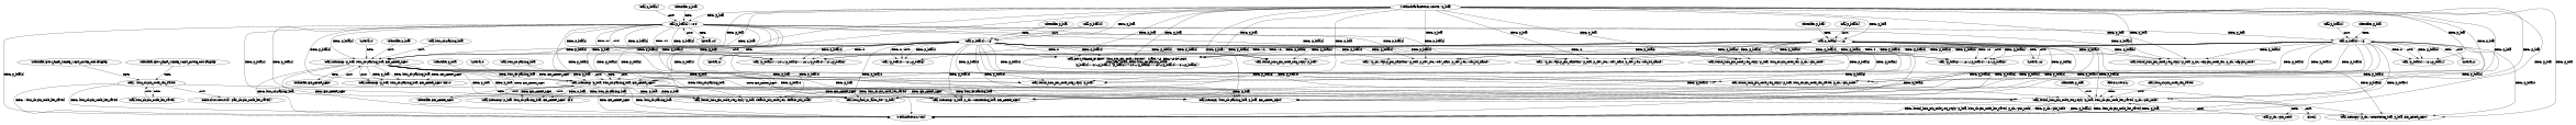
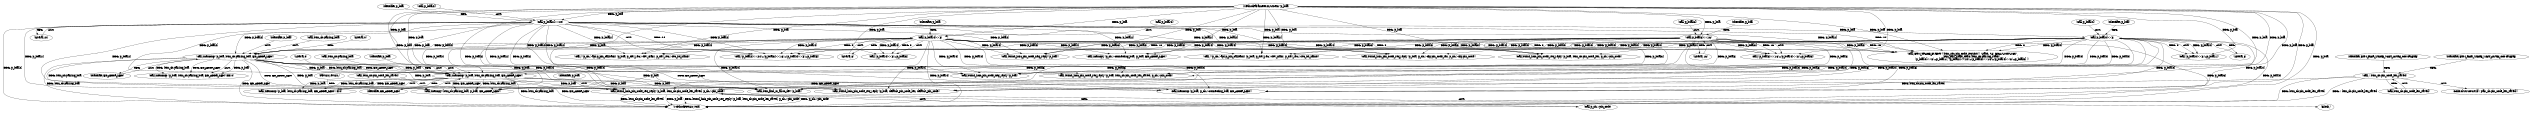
  digraph {
    n1 [label="(Call,btsnd_hcic_pin_code_req_reply (p_bda, btm_cb.pin_code_len_saved, p_cb->pin_code))"]
    n2 [label="(MethodReturn,void)"]
    n3 [label="(Call,p_cb->pin_code)"]
    n4 [label="(Block,)"]
    n5 [label="(Call,memcmp (p_bda, btm_cb.pairing_bda, BD_ADDR_LEN))"]
    n6 [label="(Call,memcmp (p_bda, btm_cb.pairing_bda, BD_ADDR_LEN))"]
    n7 [label="(Call,memcpy (btm_cb.pairing_bda, p_bda, BD_ADDR_LEN))"]
    n8 [label="(Call,btsnd_hcic_pin_code_req_reply (p_bda, btm_cb.pin_code_len_saved, p_cb->pin_code))"]
    n9 [label="(Call,btsnd_hcic_pin_code_req_reply (p_bda, default_pin_code_len, default_pin_code))"]
    n10 [label="(Call,btm_find_or_alloc_dev (p_bda))"]
    n11 [label="(Identifier,BD_ADDR_LEN)"]
    n12 [label="(Call,memcmp (p_bda, p_cb->connecting_bda, BD_ADDR_LEN))"]
    n13 [label="(Call,btsnd_hcic_pin_code_neg_reply (p_bda))"]
    n14 [label="(Call,memcmp (p_bda, btm_cb.pairing_bda, BD_ADDR_LEN) == 0)"]
    n15 [label="(Call,memcmp (p_bda, btm_cb.pairing_bda, BD_ADDR_LEN) != 0)"]
    n16 [label="(Identifier,BD_ADDR_LEN)"]
    n17 [label="(Call,p_bda[4]<<8)"]
    n18 [label="(Call,(*p_cb->api.p_pin_callback) (p_bda, p_dev_rec->dev_class, p_dev_rec->sec_bd_name))"]
    n19 [label="(Literal,8)"]
    n20 [label="(Call,btsnd_hcic_pin_code_req_reply (p_bda, btm_cb.pin_code_len, p_cb->pin_code))"]
    n21 [label="(Call,(p_bda[3]<<16)+(p_bda[4]<<8)+p_bda[5])"]
    n22 [label="(Call,btsnd_hcic_pin_code_req_reply (p_bda, p_cb->cfg.pin_code_len, p_cb->cfg.pin_code))"]
    n23 [label="(Call,(p_bda[2]<<24)+(p_bda[3]<<16)+(p_bda[4]<<8)+p_bda[5])"]
    n24 [label="(Call,BTM_TRACE_EVENT (\"btm_sec_pin_code_request()  State: %s, BDA:%04x%08x\",\n                       btm_pair_state_descr(btm_cb.pairing_state),\n                       (p_bda[0]<<8)+p_bda[1], (p_bda[2]<<24)+(p_bda[3]<<16)+(p_bda[4]<<8)+p_bda[5] ))"]
    n25 [label="(Call,btsnd_hcic_pin_code_neg_reply (p_bda))"]
    n26 [label="(Call,(p_bda[4]<<8)+p_bda[5])"]
    n27 [label="(Call,memcpy (p_cb->connecting_bda, p_bda, BD_ADDR_LEN))"]
    n28 [label="(Call,(*p_cb->api.p_pin_callback) (p_bda, p_dev_rec->dev_class, p_dev_rec->sec_bd_name))"]
    n29 [label="(MethodParameterIn,UINT8 *p_bda)"]
    n30 [label="(Call,p_bda[2]<<24)"]
    n31 [label="(Call,p_bda[3]<<16)"]
    n32 [label="(Call,(p_bda[0]<<8)+p_bda[1])"]
    n33 [label="(Call,p_bda[0]<<8)"]
    n34 [label="(Literal,24)"]
    n35 [label="(Literal,8)"]
    n36 [label="(Literal,16)"]
    n37 [label="(Call,! btm_cb.pin_code_len_saved)"]
    n38 [label="(Call,btm_cb.pin_code_len_saved)"]
    n39 [label="(ControlStructure,if(! pair_cb.pin_code_len_saved))"]
    n40 [label="(Identifier,p_bda)"]
    n41 [label="(Identifier,BTM_PAIR_STATE_WAIT_AUTH_COMPLETE)"]
    n42 [label="(Identifier,p_bda)"]
    n43 [label="(Call,p_bda[4])"]
    n44 [label="(Identifier,p_bda)"]
    n45 [label="(Call,p_bda[3])"]
    n46 [label="(Identifier,p_bda)"]
    n47 [label="(Identifier,p_bda)"]
    n48 [label="(Identifier,p_bda)"]
    n49 [label="(Call,p_bda[2])"]
    n50 [label="(Call,btm_cb.pairing_bda)"]
    n51 [label="(Literal,0)"]
    n52 [label="(Literal,0)"]
    n53 [label="(Return,return;)"]
    n54 [label="(Call,btm_cb.pairing_bda)"]
    n55 [label="(Call,btm_cb.pin_code_len_saved)"]
    n56 [label="(Identifier,p_bda)"]
    n57 [label="(Identifier,BTM_PAIR_STATE_WAIT_AUTH_COMPLETE)"]
    n58 [label="(Call,p_bda[0])"]
    n1 -> n2 [label="DDG: btsnd_hcic_pin_code_req_reply (p_bda, btm_cb.pin_code_len_saved, p_cb->pin_code)"]
    n1 -> n2 [label="DDG: p_cb->pin_code"]
    n1 -> n2 [label="DDG: btm_cb.pin_code_len_saved"]
    n1 -> n2 [label="DDG: p_bda"]
    n1 -> n3 [label="CFG: "]
    n1 -> n4 [label="AST: "]
    n3 -> n1 [label="AST: "]
    n5 -> n1 [label="DDG: p_bda"]
    n5 -> n2 [label="DDG: btm_cb.pairing_bda"]
    n5 -> n2 [label="DDG: BD_ADDR_LEN"]
    n5 -> n6 [label="DDG: p_bda"]
    n5 -> n6 [label="DDG: btm_cb.pairing_bda"]
    n5 -> n6 [label="DDG: BD_ADDR_LEN"]
    n5 -> n7 [label="DDG: btm_cb.pairing_bda"]
    n5 -> n7 [label="DDG: BD_ADDR_LEN"]
    n5 -> n8 [label="DDG: p_bda"]
    n5 -> n9 [label="DDG: p_bda"]
    n5 -> n10 [label="DDG: p_bda"]
    n5 -> n11 [label="CFG: "]
    n5 -> n12 [label="DDG: BD_ADDR_LEN"]
    n5 -> n13 [label="DDG: p_bda"]
    n5 -> n14 [label="AST: "]
    n5 -> n14 [label="DDG: p_bda"]
    n5 -> n14 [label="DDG: btm_cb.pairing_bda"]
    n5 -> n14 [label="DDG: BD_ADDR_LEN"]
    n6 -> n1 [label="DDG: p_bda"]
    n6 -> n2 [label="DDG: BD_ADDR_LEN"]
    n6 -> n2 [label="DDG: btm_cb.pairing_bda"]
    n6 -> n7 [label="DDG: btm_cb.pairing_bda"]
    n6 -> n7 [label="DDG: BD_ADDR_LEN"]
    n6 -> n9 [label="DDG: p_bda"]
    n6 -> n10 [label="DDG: p_bda"]
    n6 -> n12 [label="DDG: BD_ADDR_LEN"]
    n6 -> n15 [label="AST: "]
    n6 -> n15 [label="DDG: p_bda"]
    n6 -> n15 [label="DDG: btm_cb.pairing_bda"]
    n6 -> n15 [label="DDG: BD_ADDR_LEN"]
    n6 -> n16 [label="CFG: "]
    n11 -> n5 [label="AST: "]
    n16 -> n6 [label="AST: "]
    n17 -> n1 [label="DDG: p_bda[4]"]
    n17 -> n2 [label="DDG: p_bda[4]"]
    n17 -> n5 [label="DDG: p_bda[4]"]
    n17 -> n6 [label="DDG: p_bda[4]"]
    n17 -> n7 [label="DDG: p_bda[4]"]
    n17 -> n8 [label="DDG: p_bda[4]"]
    n17 -> n9 [label="DDG: p_bda[4]"]
    n17 -> n10 [label="DDG: p_bda[4]"]
    n17 -> n12 [label="DDG: p_bda[4]"]
    n17 -> n13 [label="DDG: p_bda[4]"]
    n17 -> n18 [label="DDG: p_bda[4]"]
    n17 -> n19 [label="CFG: "]
    n17 -> n20 [label="DDG: p_bda[4]"]
    n17 -> n21 [label="DDG: p_bda[4]"]
    n17 -> n21 [label="DDG: 8"]
    n17 -> n22 [label="DDG: p_bda[4]"]
    n17 -> n23 [label="DDG: p_bda[4]"]
    n17 -> n23 [label="DDG: 8"]
    n17 -> n24 [label="DDG: p_bda[4]"]
    n17 -> n24 [label="DDG: 8"]
    n17 -> n25 [label="DDG: p_bda[4]"]
    n17 -> n26 [label="AST: "]
    n17 -> n26 [label="DDG: p_bda[4]"]
    n17 -> n26 [label="DDG: 8"]
    n17 -> n27 [label="DDG: p_bda[4]"]
    n17 -> n28 [label="DDG: p_bda[4]"]
    n19 -> n17 [label="AST: "]
    n29 -> n1 [label="DDG: p_bda"]
    n29 -> n2 [label="DDG: p_bda"]
    n29 -> n5 [label="DDG: p_bda"]
    n29 -> n6 [label="DDG: p_bda"]
    n29 -> n7 [label="DDG: p_bda"]
    n29 -> n8 [label="DDG: p_bda"]
    n29 -> n9 [label="DDG: p_bda"]
    n29 -> n10 [label="DDG: p_bda"]
    n29 -> n12 [label="DDG: p_bda"]
    n29 -> n13 [label="DDG: p_bda"]
    n29 -> n17 [label="DDG: p_bda"]
    n29 -> n18 [label="DDG: p_bda"]
    n29 -> n20 [label="DDG: p_bda"]
    n29 -> n21 [label="DDG: p_bda"]
    n29 -> n22 [label="DDG: p_bda"]
    n29 -> n24 [label="DDG: p_bda"]
    n29 -> n25 [label="DDG: p_bda"]
    n29 -> n26 [label="DDG: p_bda"]
    n29 -> n27 [label="DDG: p_bda"]
    n29 -> n28 [label="DDG: p_bda"]
    n29 -> n30 [label="DDG: p_bda"]
    n29 -> n31 [label="DDG: p_bda"]
    n29 -> n32 [label="DDG: p_bda"]
    n30 -> n1 [label="DDG: p_bda[2]"]
    n30 -> n2 [label="DDG: p_bda[2]"]
    n30 -> n5 [label="DDG: p_bda[2]"]
    n30 -> n6 [label="DDG: p_bda[2]"]
    n30 -> n7 [label="DDG: p_bda[2]"]
    n30 -> n8 [label="DDG: p_bda[2]"]
    n30 -> n9 [label="DDG: p_bda[2]"]
    n30 -> n10 [label="DDG: p_bda[2]"]
    n30 -> n12 [label="DDG: p_bda[2]"]
    n30 -> n13 [label="DDG: p_bda[2]"]
    n30 -> n18 [label="DDG: p_bda[2]"]
    n30 -> n20 [label="DDG: p_bda[2]"]
    n30 -> n22 [label="DDG: p_bda[2]"]
    n30 -> n23 [label="AST: "]
    n30 -> n23 [label="DDG: p_bda[2]"]
    n30 -> n23 [label="DDG: 24"]
    n30 -> n24 [label="DDG: p_bda[2]"]
    n30 -> n24 [label="DDG: 24"]
    n30 -> n25 [label="DDG: p_bda[2]"]
-   n7 -> n27 [label="DDG: p_bda[2]"]
+   n30 -> n27 [label="DDG: p_bda[2]"]
    n30 -> n28 [label="DDG: p_bda[2]"]
    n30 -> n33 [label="DDG: p_bda"]
    n30 -> n34 [label="CFG: "]
    n31 -> n1 [label="DDG: p_bda[3]"]
    n31 -> n2 [label="DDG: p_bda[3]"]
    n31 -> n5 [label="DDG: p_bda[3]"]
    n31 -> n6 [label="DDG: p_bda[3]"]
    n31 -> n7 [label="DDG: p_bda[3]"]
    n31 -> n8 [label="DDG: p_bda[3]"]
    n31 -> n9 [label="DDG: p_bda[3]"]
    n31 -> n10 [label="DDG: p_bda[3]"]
    n31 -> n12 [label="DDG: p_bda[3]"]
    n31 -> n13 [label="DDG: p_bda[3]"]
    n31 -> n18 [label="DDG: p_bda[3]"]
    n31 -> n20 [label="DDG: p_bda[3]"]
    n31 -> n21 [label="AST: "]
    n31 -> n21 [label="DDG: p_bda[3]"]
    n31 -> n21 [label="DDG: 16"]
    n31 -> n22 [label="DDG: p_bda[3]"]
    n31 -> n23 [label="DDG: p_bda[3]"]
    n31 -> n23 [label="DDG: 16"]
    n31 -> n24 [label="DDG: p_bda[3]"]
    n31 -> n24 [label="DDG: 16"]
    n31 -> n25 [label="DDG: p_bda[3]"]
    n31 -> n27 [label="DDG: p_bda[3]"]
    n31 -> n28 [label="DDG: p_bda[3]"]
    n31 -> n36 [label="CFG: "]
    n33 -> n1 [label="DDG: p_bda[0]"]
    n33 -> n2 [label="DDG: p_bda[0]"]
    n33 -> n5 [label="DDG: p_bda[0]"]
    n33 -> n6 [label="DDG: p_bda[0]"]
    n33 -> n7 [label="DDG: p_bda[0]"]
    n33 -> n8 [label="DDG: p_bda[0]"]
    n33 -> n9 [label="DDG: p_bda[0]"]
    n33 -> n10 [label="DDG: p_bda[0]"]
    n33 -> n12 [label="DDG: p_bda[0]"]
    n33 -> n13 [label="DDG: p_bda[0]"]
    n33 -> n18 [label="DDG: p_bda[0]"]
    n33 -> n20 [label="DDG: p_bda[0]"]
    n33 -> n22 [label="DDG: p_bda[0]"]
    n33 -> n24 [label="DDG: p_bda[0]"]
    n33 -> n24 [label="DDG: 8"]
    n33 -> n25 [label="DDG: p_bda[0]"]
    n33 -> n27 [label="DDG: p_bda[0]"]
    n33 -> n28 [label="DDG: p_bda[0]"]
    n33 -> n32 [label="AST: "]
    n33 -> n32 [label="DDG: p_bda[0]"]
    n33 -> n32 [label="DDG: 8"]
    n33 -> n35 [label="CFG: "]
    n34 -> n30 [label="AST: "]
    n35 -> n33 [label="AST: "]
    n36 -> n31 [label="AST: "]
    n37 -> n1 [label="DDG: btm_cb.pin_code_len_saved"]
    n37 -> n2 [label="DDG: ! btm_cb.pin_code_len_saved"]
    n37 -> n2 [label="DDG: btm_cb.pin_code_len_saved"]
    n37 -> n38 [label="CFG: "]
    n37 -> n39 [label="AST: "]
    n38 -> n37 [label="AST: "]
    n40 -> n31 [label="CFG: "]
    n41 -> n37 [label="CFG: "]
    n42 -> n17 [label="CFG: "]
    n43 -> n17 [label="AST: "]
    n44 -> n33 [label="CFG: "]
    n45 -> n31 [label="AST: "]
    n46 -> n1 [label="AST: "]
    n47 -> n5 [label="AST: "]
    n48 -> n30 [label="CFG: "]
    n49 -> n30 [label="AST: "]
    n50 -> n5 [label="AST: "]
    n51 -> n5 [label="CFG: "]
    n52 -> n6 [label="CFG: "]
    n53 -> n1 [label="CFG: "]
    n54 -> n6 [label="AST: "]
    n55 -> n1 [label="AST: "]
    n56 -> n6 [label="AST: "]
    n57 -> n37 [label="CFG: "]
    n58 -> n33 [label="AST: "]
  }
